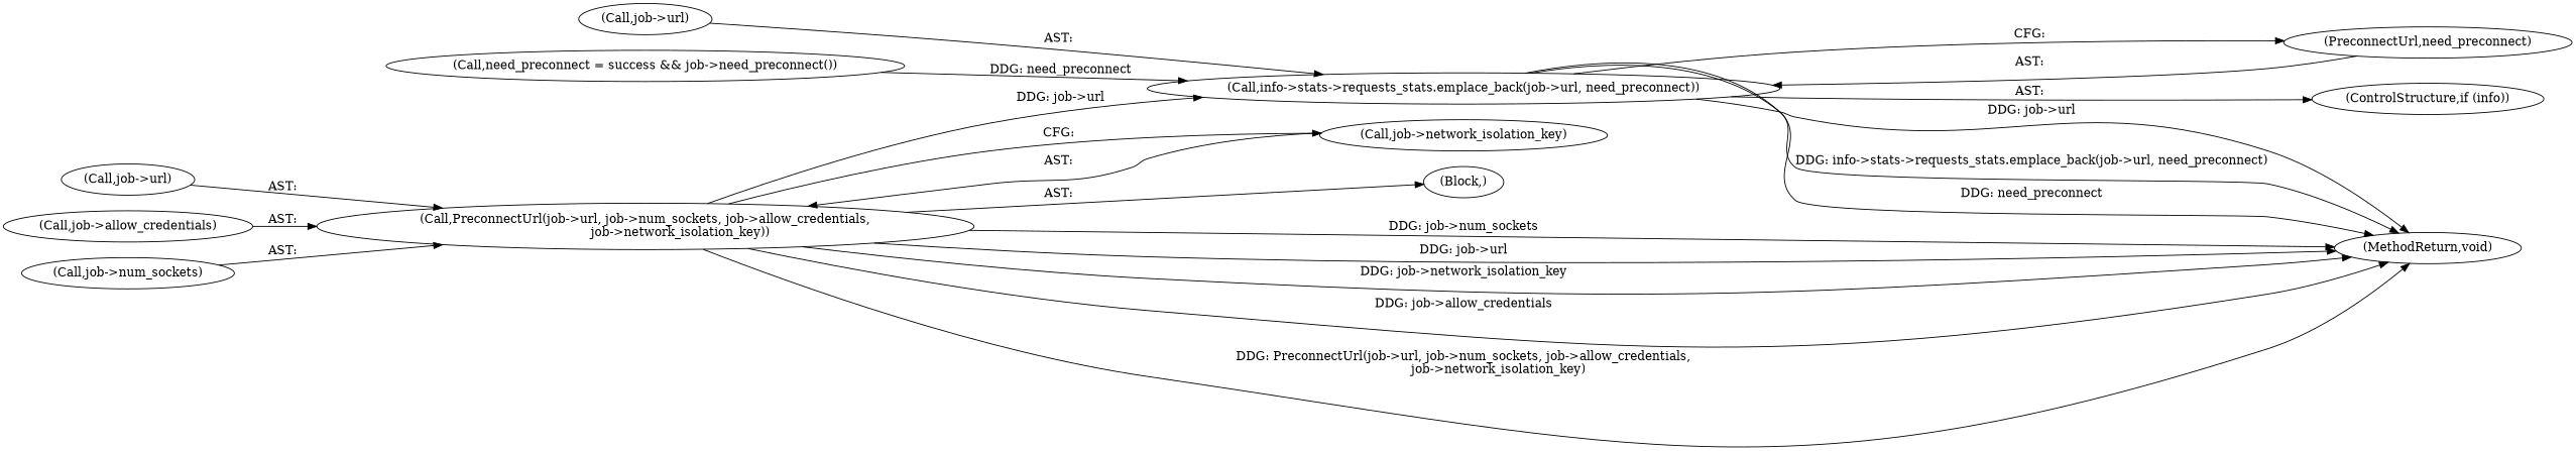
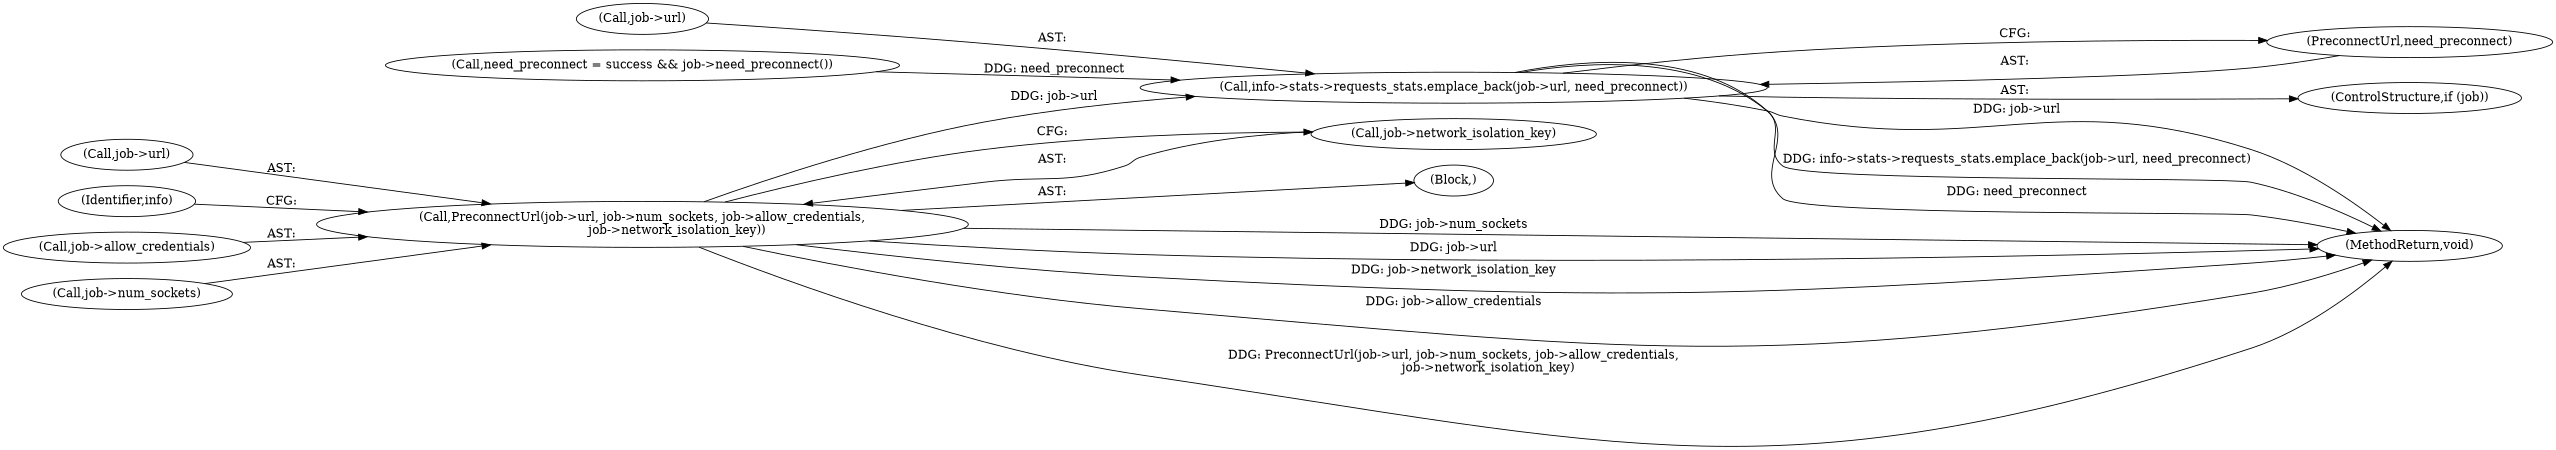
  digraph {
    rankdir=LR
    n1 [label="(Call,PreconnectUrl(job->url, job->num_sockets, job->allow_credentials,\n                  job->network_isolation_key))"]
    n2 [label="(Call,info->stats->requests_stats.emplace_back(job->url, need_preconnect))"]
    n3 [label="(Call,job->network_isolation_key)"]
    n4 [label="(Block,)"]
    n5 [label="(MethodReturn,void)"]
    n6 [label="(PreconnectUrl,need_preconnect)"]
-   n7 [label="(ControlStructure,if (info))"]
+   n7 [label="(ControlStructure,if (job))"]
    n8 [label="(Call,job->url)"]
    n9 [label="(Call,need_preconnect = success && job->need_preconnect())"]
    n10 [label="(Call,job->url)"]
+   n11 [label="(Identifier,info)"]
    n12 [label="(Call,job->allow_credentials)"]
    n13 [label="(Call,job->num_sockets)"]
    n1 -> n2 [label="DDG: job->url"]
    n1 -> n3 [label="CFG: "]
    n1 -> n4 [label="AST: "]
    n1 -> n5 [label="DDG: job->num_sockets"]
    n1 -> n5 [label="DDG: job->url"]
    n1 -> n5 [label="DDG: job->network_isolation_key"]
    n1 -> n5 [label="DDG: job->allow_credentials"]
    n1 -> n5 [label="DDG: PreconnectUrl(job->url, job->num_sockets, job->allow_credentials,\n                  job->network_isolation_key)"]
    n2 -> n5 [label="DDG: job->url"]
    n2 -> n5 [label="DDG: info->stats->requests_stats.emplace_back(job->url, need_preconnect)"]
    n2 -> n5 [label="DDG: need_preconnect"]
    n2 -> n6 [label="CFG: "]
    n2 -> n7 [label="AST: "]
    n3 -> n1 [label="AST: "]
    n6 -> n2 [label="AST: "]
    n8 -> n2 [label="AST: "]
    n9 -> n2 [label="DDG: need_preconnect"]
    n10 -> n1 [label="AST: "]
+   n11 -> n1 [label="CFG: "]
    n12 -> n1 [label="AST: "]
    n13 -> n1 [label="AST: "]
  }
